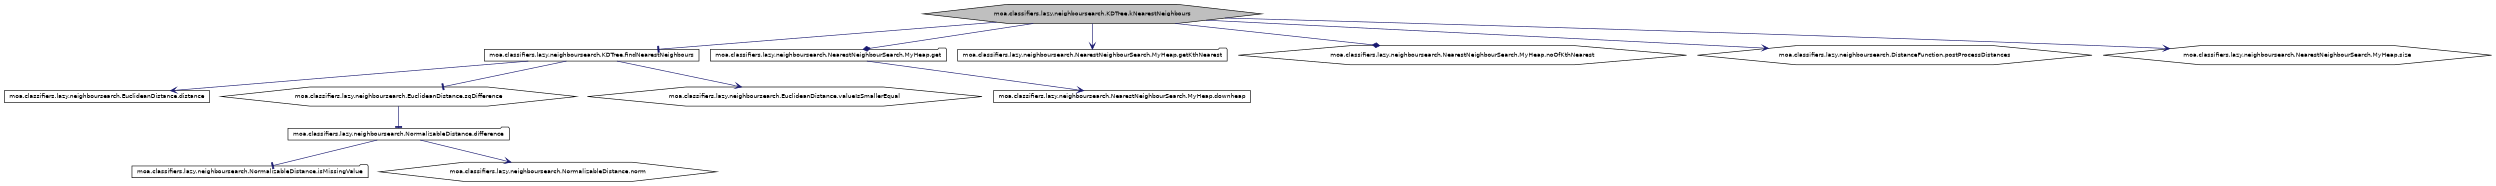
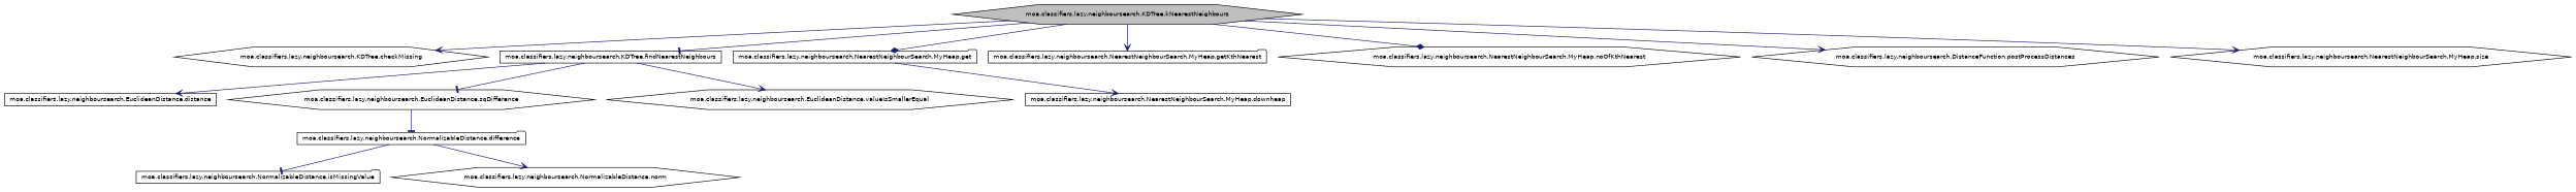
  digraph {
    rankdir=TB
    node [color=black fillcolor=white fontname=Helvetica fontsize=10 shape=hexagon style=filled]
    edge [color=midnightblue fontname=Helvetica fontsize=10 labelfontname=Helvetica labelfontsize=10 style=solid arrowhead=vee]
    n1 [fillcolor=grey75 fontcolor=black height=0.2 label="moa.classifiers.lazy.neighboursearch.KDTree.kNearestNeighbours" width=0.4]
+   n2 [height=0.2 label="moa.classifiers.lazy.neighboursearch.KDTree.checkMissing" width=0.4]
    n3 [height=0.2 label="moa.classifiers.lazy.neighboursearch.KDTree.findNearestNeighbours" shape=box width=0.4]
    n4 [height=0.2 label="moa.classifiers.lazy.neighboursearch.NearestNeighbourSearch.MyHeap.get" shape=folder width=0.4]
    n5 [height=0.2 label="moa.classifiers.lazy.neighboursearch.NearestNeighbourSearch.MyHeap.getKthNearest" shape=folder width=0.4]
    n6 [height=0.2 label="moa.classifiers.lazy.neighboursearch.NearestNeighbourSearch.MyHeap.noOfKthNearest" width=0.4]
    n7 [height=0.2 label="moa.classifiers.lazy.neighboursearch.DistanceFunction.postProcessDistances" width=0.4]
    n8 [height=0.2 label="moa.classifiers.lazy.neighboursearch.NearestNeighbourSearch.MyHeap.size" width=0.4]
    n9 [height=0.2 label="moa.classifiers.lazy.neighboursearch.EuclideanDistance.distance" shape=box width=0.4]
    n10 [height=0.2 label="moa.classifiers.lazy.neighboursearch.EuclideanDistance.sqDifference" width=0.4]
    n11 [height=0.2 label="moa.classifiers.lazy.neighboursearch.EuclideanDistance.valueIsSmallerEqual" width=0.4]
    n12 [height=0.2 label="moa.classifiers.lazy.neighboursearch.NormalizableDistance.difference" shape=folder width=0.4]
    n13 [height=0.2 label="moa.classifiers.lazy.neighboursearch.NormalizableDistance.isMissingValue" shape=folder width=0.4]
    n14 [height=0.2 label="moa.classifiers.lazy.neighboursearch.NormalizableDistance.norm" width=0.4]
    n15 [height=0.2 label="moa.classifiers.lazy.neighboursearch.NearestNeighbourSearch.MyHeap.downheap" shape=box width=0.4]
+   n1 -> n2
    n1 -> n3 [arrowhead=tee]
    n1 -> n4 [arrowhead=diamond]
    n1 -> n5
    n1 -> n6 [arrowhead=diamond]
    n1 -> n7
    n1 -> n8
    n3 -> n9
    n3 -> n10 [arrowhead=tee]
    n3 -> n11
    n4 -> n15
    n10 -> n12 [arrowhead=tee]
    n12 -> n13 [arrowhead=tee]
    n12 -> n14
  }
